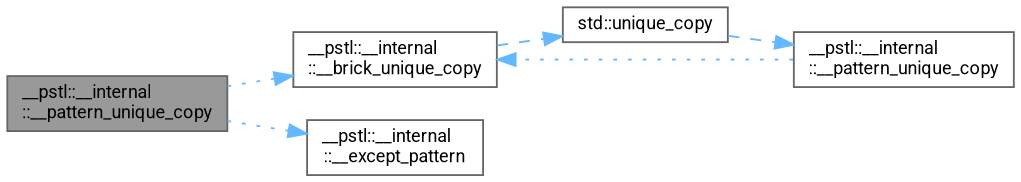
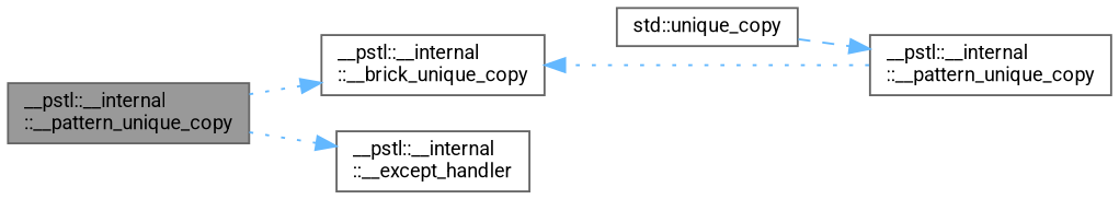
  digraph {
    fontname=Roboto
    rankdir=LR
    node [color=grey40 fillcolor=white fontname=Roboto fontsize=10 shape=box style=filled]
    edge [color=steelblue1 fontname=Roboto fontsize=10 labelfontname=Helvetica labelfontsize=10 style=dotted]
    n1 [color=gray40 fillcolor=grey60 fontcolor=black height=0.2 label="__pstl::__internal\l::__pattern_unique_copy" width=0.4]
    n2 [height=0.2 label="__pstl::__internal\l::__brick_unique_copy" width=0.4]
-   n3 [height=0.2 label="__pstl::__internal\l::__except_pattern" width=0.4]
+   n3 [height=0.2 label="__pstl::__internal\l::__except_handler" width=0.4]
    n4 [height=0.2 label="std::unique_copy" width=0.4]
    n5 [height=0.2 label="__pstl::__internal\l::__pattern_unique_copy" width=0.4]
    n1 -> n2
    n1 -> n3
-   n2 -> n4 [style=dashed]
    n4 -> n5 [style=dashed]
    n5 -> n2
  }
